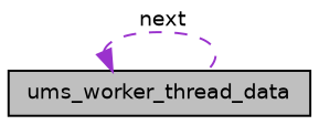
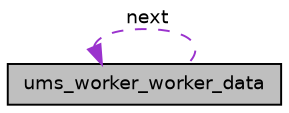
  digraph {
    rankdir=LR
-   n1 [color=black fillcolor=grey75 fontcolor=black fontname=Helvetica fontsize=10 height=0.2 label=ums_worker_thread_data shape=record style=filled width=0.4]
+   n1 [color=black fillcolor=grey75 fontcolor=black fontname=Helvetica fontsize=10 height=0.2 label=ums_worker_worker_data shape=record style=filled width=0.4]
    n1 -> n1 [color=darkorchid3 dir=back fontname=Helvetica fontsize=10 label=" next" labelfontname=Helvetica labelfontsize=10 style=dashed]
  }
